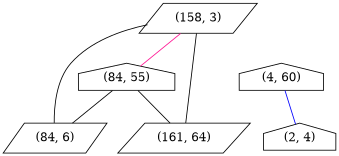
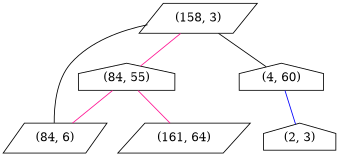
  graph {
    node [shape=parallelogram]
    edge [color=black weight=3]
    "(84, 6)"
    "(84, 55)" [shape=house]
    "(161, 64)"
    "(4, 60)" [shape=house]
-   "(2, 3)" [shape=house label="(2, 4)"]
+   "(2, 3)" [shape=house]
    "(158, 3)"
-   "(84, 55)" -- "(84, 6)" [weight=1]
-   "(84, 55)" -- "(161, 64)"
+   "(84, 55)" -- "(84, 6)" [color=deeppink weight=1]
+   "(84, 55)" -- "(161, 64)" [color=deeppink]
    "(4, 60)" -- "(2, 3)" [color=blue]
    "(158, 3)" -- "(84, 6)"
    "(158, 3)" -- "(84, 55)" [color=deeppink weight=1]
-   "(158, 3)" -- "(161, 64)"
+   "(158, 3)" -- "(4, 60)"
  }
